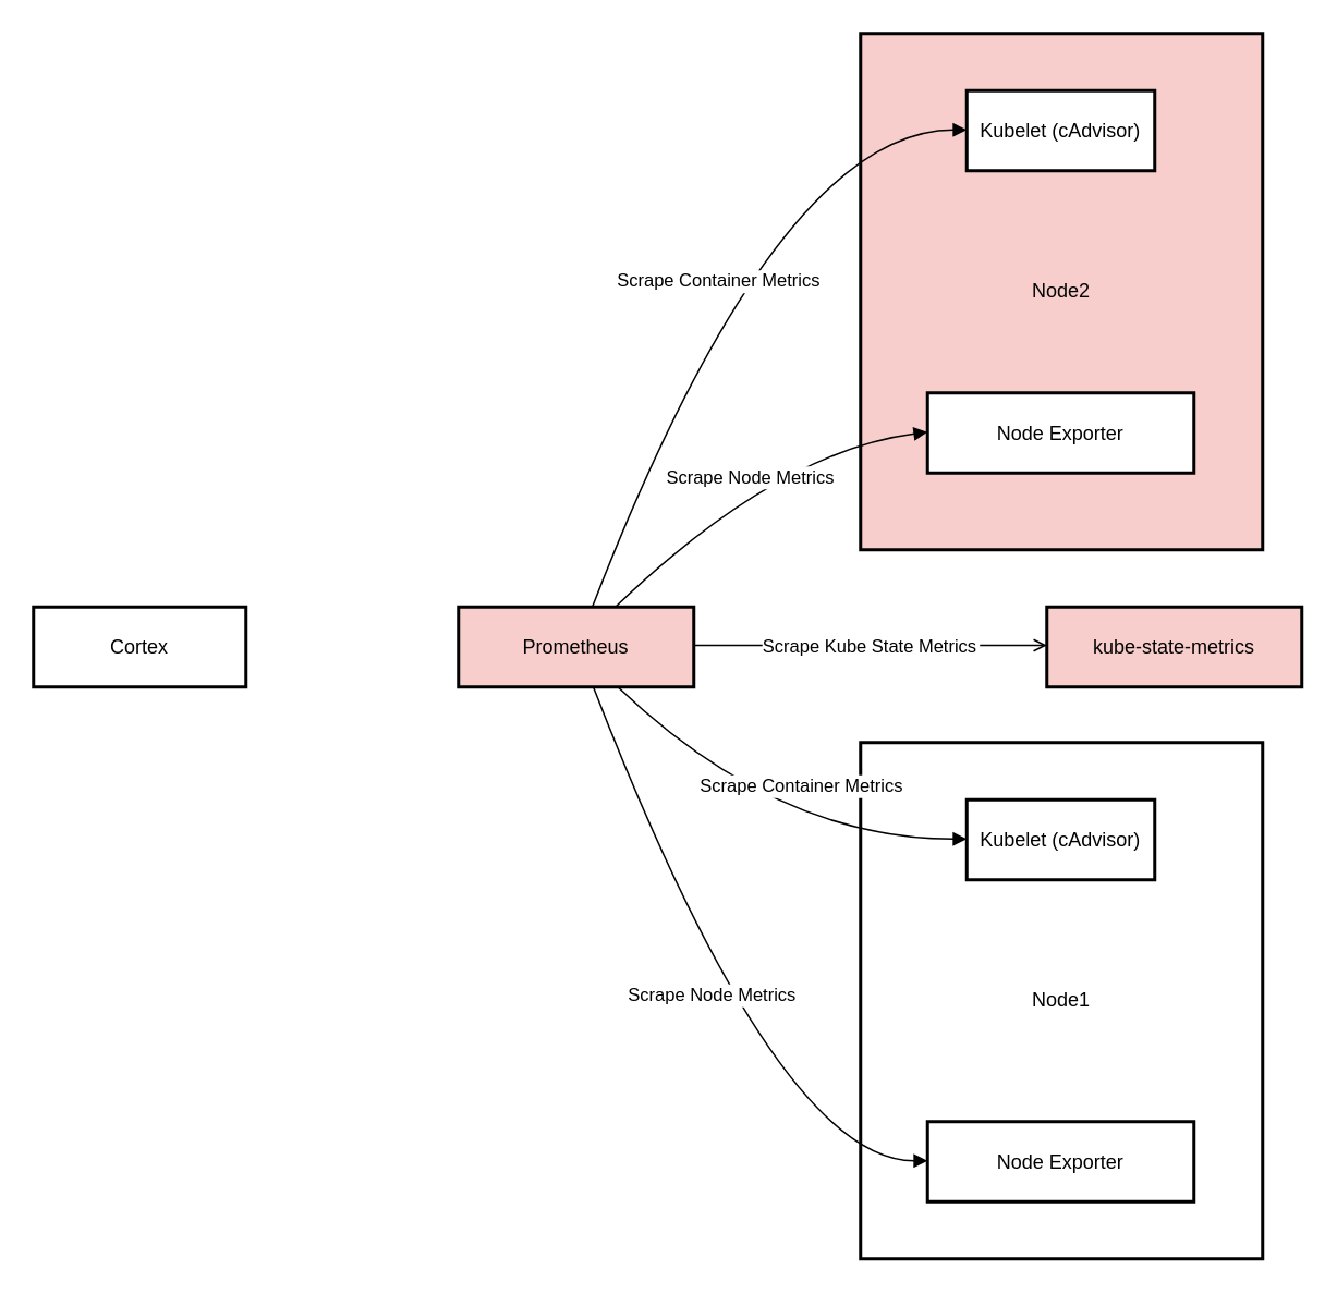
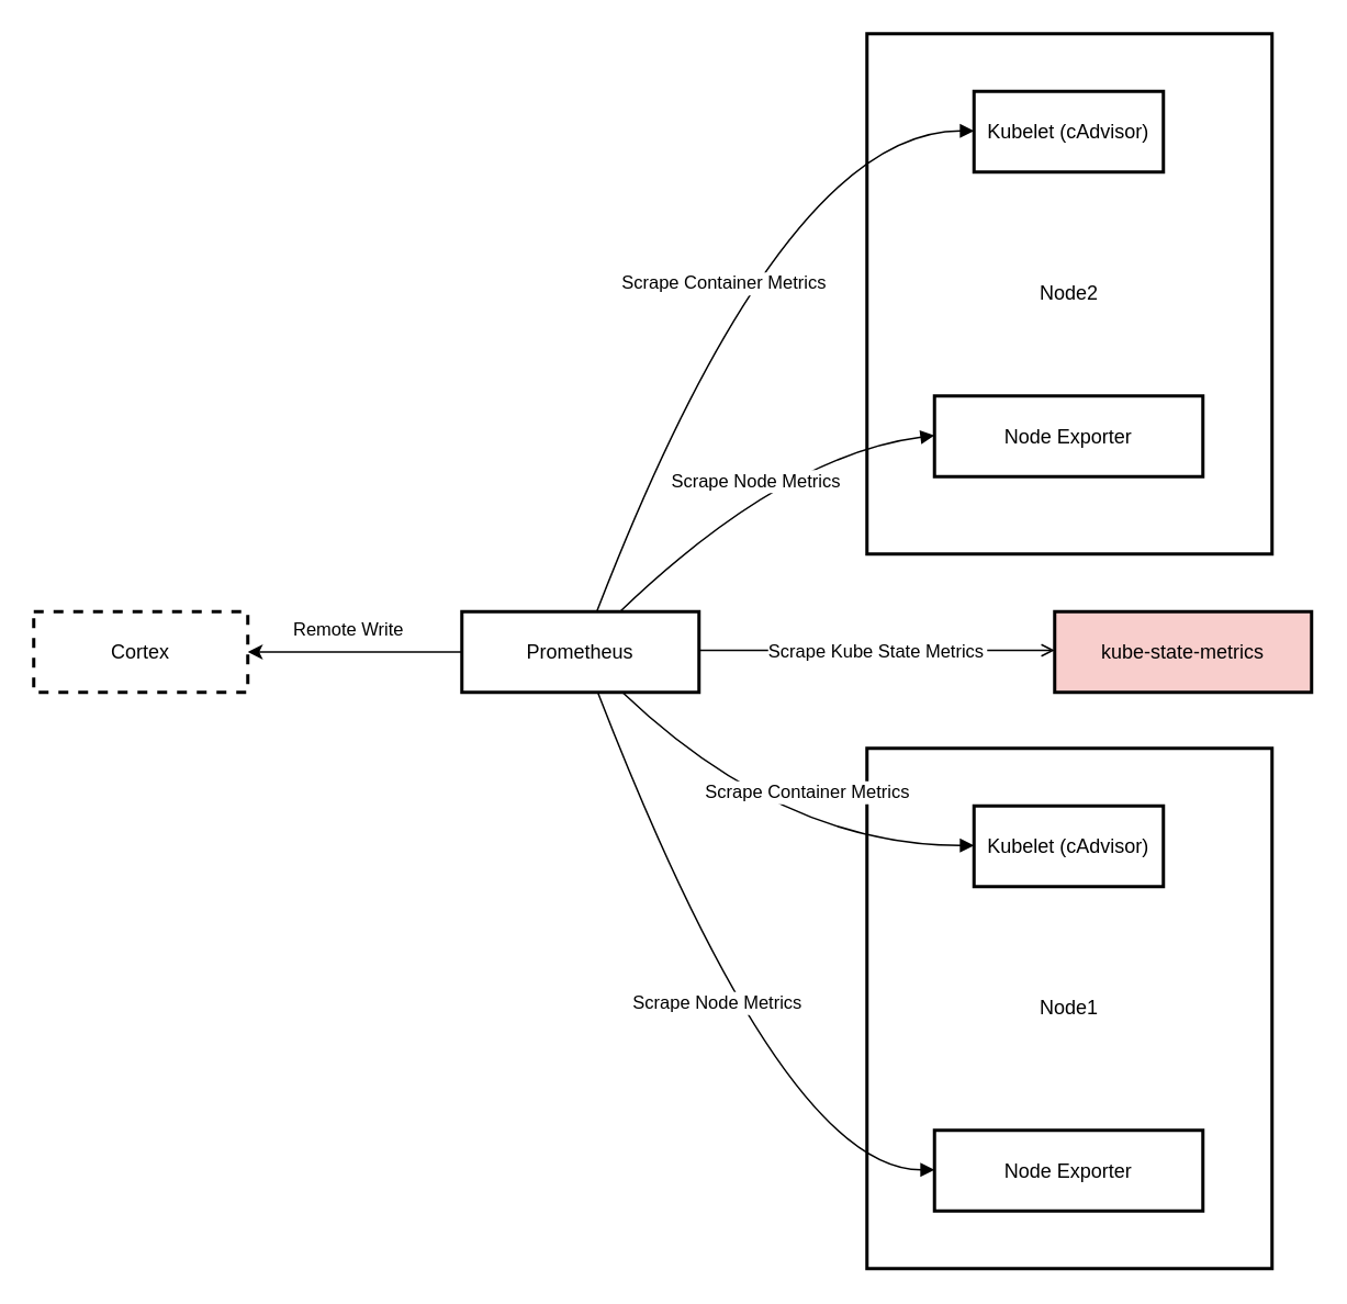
  <mxCell id="0" />
  <mxCell id="1" parent="0" />
- <mxCell id="2" value="Node2" style="whiteSpace=wrap;strokeWidth=2;fillColor=#f8cecc;" vertex="1" parent="1"><mxGeometry x="526" y="20" width="246" height="316" as="geometry" /></mxCell>
+ <mxCell id="2" value="Node2" style="whiteSpace=wrap;strokeWidth=2;" vertex="1" parent="1"><mxGeometry x="526" y="20" width="246" height="316" as="geometry" /></mxCell>
  <mxCell id="3" value="Node1" style="whiteSpace=wrap;strokeWidth=2;" vertex="1" parent="1"><mxGeometry x="526" y="454" width="246" height="316" as="geometry" /></mxCell>
  <mxCell id="4" value="Kubelet (cAdvisor)" style="whiteSpace=wrap;strokeWidth=2;" vertex="1" parent="1"><mxGeometry x="591" y="489" width="115" height="49" as="geometry" /></mxCell>
  <mxCell id="5" value="Node Exporter" style="whiteSpace=wrap;strokeWidth=2;" vertex="1" parent="1"><mxGeometry x="567" y="686" width="163" height="49" as="geometry" /></mxCell>
  <mxCell id="6" value="Kubelet (cAdvisor)" style="whiteSpace=wrap;strokeWidth=2;" vertex="1" parent="1"><mxGeometry x="591" y="55" width="115" height="49" as="geometry" /></mxCell>
  <mxCell id="7" value="Node Exporter" style="whiteSpace=wrap;strokeWidth=2;" vertex="1" parent="1"><mxGeometry x="567" y="240" width="163" height="49" as="geometry" /></mxCell>
  <mxCell id="8" value="kube-state-metrics" style="whiteSpace=wrap;strokeWidth=2;fillColor=#f8cecc;" vertex="1" parent="1"><mxGeometry x="640" y="371" width="156" height="49" as="geometry" /></mxCell>
- <mxCell id="11" value="Prometheus" style="whiteSpace=wrap;strokeWidth=2;fillColor=#f8cecc;" vertex="1" parent="1"><mxGeometry x="280" y="371" width="144" height="49" as="geometry" /></mxCell>
+ <mxCell id="9" style="edgeStyle=orthogonalEdgeStyle;rounded=0;orthogonalLoop=1;jettySize=auto;html=1;" edge="1" parent="1" source="11" target="17"><mxGeometry relative="1" as="geometry" /></mxCell>
+ <mxCell id="10" value="Remote Write" style="edgeLabel;html=1;align=center;verticalAlign=middle;resizable=0;points=[];" vertex="1" connectable="0" parent="9"><mxGeometry x="0.49" y="-14" relative="1" as="geometry"><mxPoint x="27" as="offset" /></mxGeometry></mxCell>
+ <mxCell id="11" value="Prometheus" style="whiteSpace=wrap;strokeWidth=2;" vertex="1" parent="1"><mxGeometry x="280" y="371" width="144" height="49" as="geometry" /></mxCell>
  <mxCell id="12" value="Scrape Container Metrics" style="curved=1;startArrow=none;endArrow=block;exitX=0.67;exitY=0.98;entryX=0;entryY=0.49;rounded=0;" edge="1" parent="1" source="11" target="4"><mxGeometry x="0.194" y="33" relative="1" as="geometry"><Array as="points"><mxPoint x="475" y="513" /></Array><mxPoint as="offset" /></mxGeometry></mxCell>
  <mxCell id="13" value="Scrape Node Metrics" style="curved=1;startArrow=none;endArrow=block;exitX=0.57;exitY=0.98;entryX=0;entryY=0.49;rounded=0;" edge="1" parent="1" source="11" target="5"><mxGeometry relative="1" as="geometry"><Array as="points"><mxPoint x="475" y="710" /></Array></mxGeometry></mxCell>
  <mxCell id="14" value="Scrape Container Metrics" style="curved=1;startArrow=none;endArrow=block;exitX=0.57;exitY=-0.01;entryX=0;entryY=0.49;rounded=0;" edge="1" parent="1" source="11" target="6"><mxGeometry relative="1" as="geometry"><Array as="points"><mxPoint x="475" y="79" /></Array></mxGeometry></mxCell>
  <mxCell id="15" value="Scrape Node Metrics" style="curved=1;startArrow=none;endArrow=block;exitX=0.67;exitY=-0.01;entryX=0;entryY=0.49;rounded=0;" edge="1" parent="1" source="11" target="7"><mxGeometry relative="1" as="geometry"><Array as="points"><mxPoint x="475" y="276" /></Array></mxGeometry></mxCell>
  <mxCell id="16" value="Scrape Kube State Metrics" style="curved=1;startArrow=none;endArrow=open;exitX=1;exitY=0.48;entryX=0;entryY=0.48;rounded=0;" edge="1" parent="1" source="11" target="8"><mxGeometry relative="1" as="geometry"><Array as="points" /></mxGeometry></mxCell>
- <mxCell id="17" value="Cortex" style="whiteSpace=wrap;strokeWidth=2;" vertex="1" parent="1"><mxGeometry x="20" y="371" width="130" height="49" as="geometry" /></mxCell>
+ <mxCell id="17" value="Cortex" style="whiteSpace=wrap;strokeWidth=2;dashed=1;" vertex="1" parent="1"><mxGeometry x="20" y="371" width="130" height="49" as="geometry" /></mxCell>
